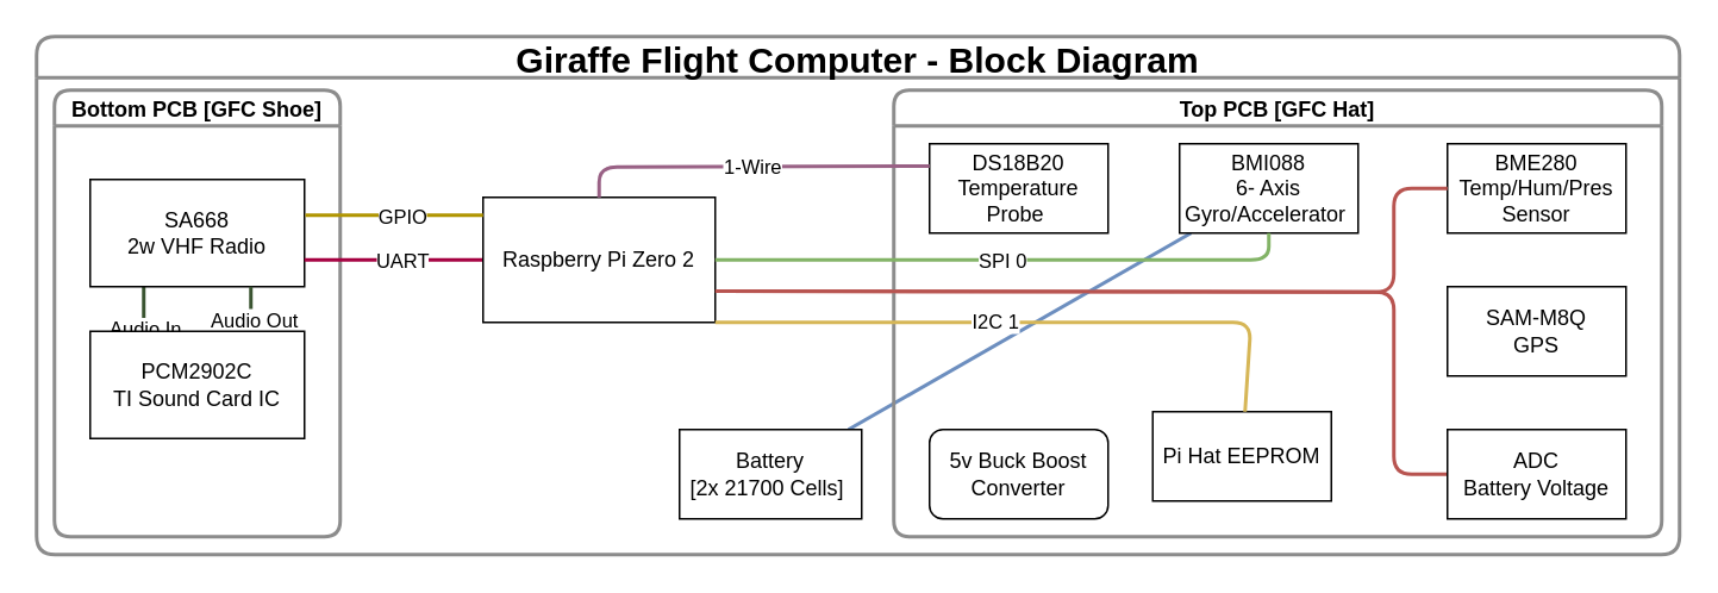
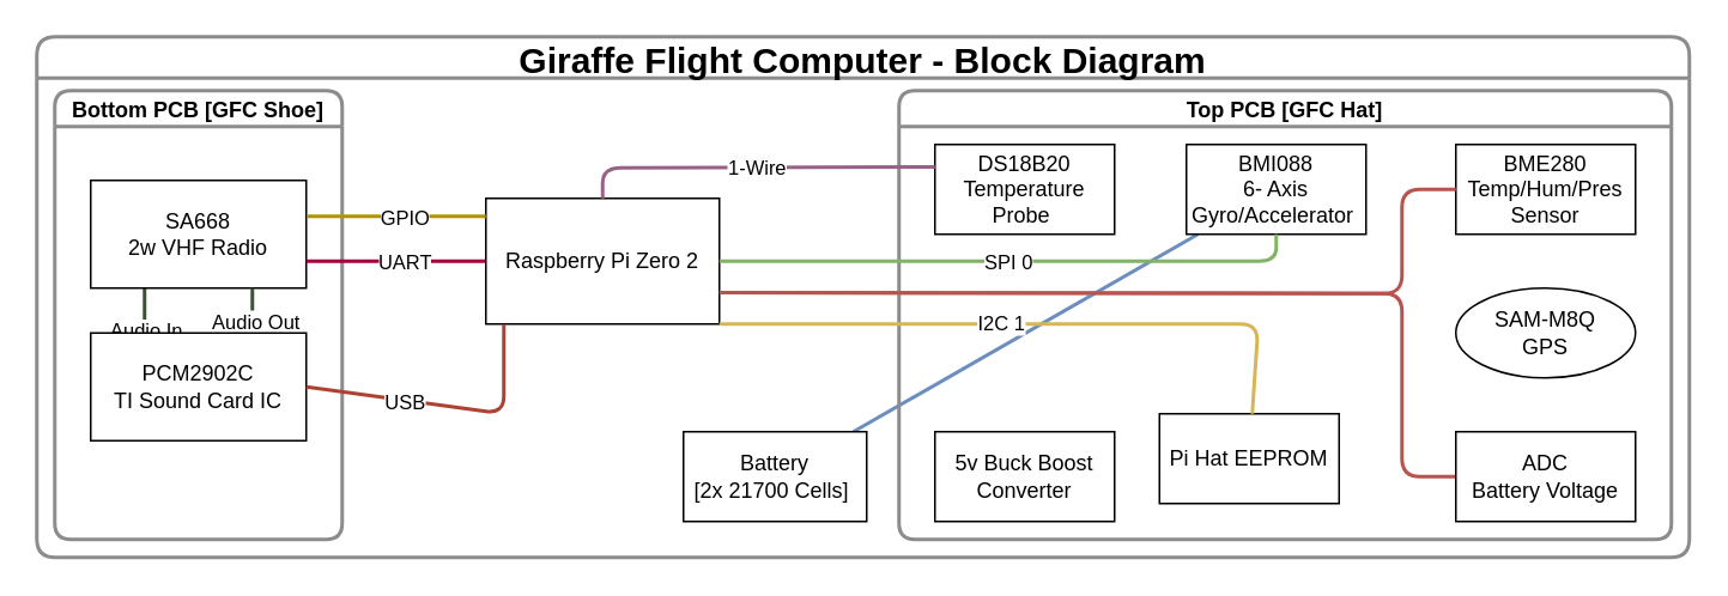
  <mxCell id="0" />
  <mxCell id="1" parent="0" />
  <mxCell id="2" value="Giraffe Flight Computer - Block Diagram" style="swimlane;rounded=1;shadow=0;glass=0;sketch=0;fontSize=20;strokeColor=#8C8C8C;strokeWidth=2;" parent="1" vertex="1"><mxGeometry x="20" y="20" width="920" height="290" as="geometry" /></mxCell>
  <mxCell id="3" style="edgeStyle=none;html=1;entryX=1;entryY=0.75;entryDx=0;entryDy=0;endArrow=none;endFill=0;strokeWidth=2;strokeColor=#b85450;fillColor=#f8cecc;gradientColor=#ea6b66;" parent="2" source="16" target="23" edge="1"><mxGeometry relative="1" as="geometry"><Array as="points"><mxPoint x="760" y="245" /><mxPoint x="760" y="143" /></Array></mxGeometry></mxCell>
  <mxCell id="4" value="Bottom PCB [GFC Shoe]" style="swimlane;rounded=1;shadow=0;glass=0;sketch=0;fontSize=12;strokeColor=#8C8C8C;strokeWidth=2;startSize=20;" parent="2" vertex="1"><mxGeometry x="10" y="30" width="160" height="250" as="geometry" /></mxCell>
  <mxCell id="5" style="edgeStyle=none;html=1;exitX=0.25;exitY=1;exitDx=0;exitDy=0;entryX=0.25;entryY=0;entryDx=0;entryDy=0;endArrow=none;endFill=0;strokeWidth=2;fillColor=#6d8764;strokeColor=#3A5431;" parent="4" source="7" target="10" edge="1"><mxGeometry relative="1" as="geometry" /></mxCell>
  <mxCell id="6" value="Audio In" style="edgeLabel;html=1;align=center;verticalAlign=middle;resizable=0;points=[];" parent="5" vertex="1" connectable="0"><mxGeometry x="-0.162" y="1" relative="1" as="geometry"><mxPoint x="-1" y="13" as="offset" /></mxGeometry></mxCell>
  <mxCell id="7" value="SA668&lt;br&gt;2w VHF Radio" style="whiteSpace=wrap;html=1;" parent="4" vertex="1"><mxGeometry x="20" y="50" width="120" height="60" as="geometry" /></mxCell>
  <mxCell id="8" style="edgeStyle=none;html=1;exitX=0.75;exitY=0;exitDx=0;exitDy=0;entryX=0.75;entryY=1;entryDx=0;entryDy=0;endArrow=none;endFill=0;strokeWidth=2;fillColor=#6d8764;strokeColor=#3A5431;" parent="4" source="10" target="7" edge="1"><mxGeometry relative="1" as="geometry" /></mxCell>
  <mxCell id="9" value="Audio Out" style="edgeLabel;html=1;align=center;verticalAlign=middle;resizable=0;points=[];" parent="8" vertex="1" connectable="0"><mxGeometry x="-0.46" y="-1" relative="1" as="geometry"><mxPoint as="offset" /></mxGeometry></mxCell>
  <mxCell id="10" value="PCM2902C&lt;br&gt;TI Sound Card IC" style="whiteSpace=wrap;html=1;" parent="4" vertex="1"><mxGeometry x="20" y="135" width="120" height="60" as="geometry" /></mxCell>
  <mxCell id="11" style="edgeStyle=none;html=1;endArrow=none;endFill=0;fillColor=#dae8fc;strokeColor=#6c8ebf;strokeWidth=2;" parent="2" source="20" target="15" edge="1"><mxGeometry relative="1" as="geometry" /></mxCell>
  <mxCell id="12" value="Top PCB [GFC Hat]" style="swimlane;rounded=1;shadow=0;glass=0;sketch=0;fontSize=12;strokeColor=#8C8C8C;strokeWidth=2;startSize=20;" parent="2" vertex="1"><mxGeometry x="480" y="30" width="430" height="250" as="geometry" /></mxCell>
  <mxCell id="13" value="BME280&lt;br&gt;Temp/Hum/Pres Sensor" style="whiteSpace=wrap;html=1;" parent="12" vertex="1"><mxGeometry x="310" y="30" width="100" height="50" as="geometry" /></mxCell>
- <mxCell id="14" value="SAM-M8Q&lt;br&gt;GPS" style="whiteSpace=wrap;html=1;" parent="12" vertex="1"><mxGeometry x="310" y="110" width="100" height="50" as="geometry" /></mxCell>
+ <mxCell id="14" value="SAM-M8Q&lt;br&gt;GPS" style="ellipse;whiteSpace=wrap;html=1;" parent="12" vertex="1"><mxGeometry x="310" y="110" width="100" height="50" as="geometry" /></mxCell>
  <mxCell id="15" value="BMI088&lt;br&gt;6- Axis Gyro/Accelerator&amp;nbsp;" style="whiteSpace=wrap;html=1;" parent="12" vertex="1"><mxGeometry x="160" y="30" width="100" height="50" as="geometry" /></mxCell>
  <mxCell id="16" value="ADC&lt;br&gt;Battery Voltage" style="whiteSpace=wrap;html=1;" parent="12" vertex="1"><mxGeometry x="310" y="190" width="100" height="50" as="geometry" /></mxCell>
  <mxCell id="17" value="DS18B20&lt;br&gt;Temperature Probe&amp;nbsp;" style="whiteSpace=wrap;html=1;" parent="12" vertex="1"><mxGeometry x="20" y="30" width="100" height="50" as="geometry" /></mxCell>
- <mxCell id="18" value="5v Buck Boost Converter" style="whiteSpace=wrap;html=1;rounded=1;" parent="12" vertex="1"><mxGeometry x="20" y="190" width="100" height="50" as="geometry" /></mxCell>
+ <mxCell id="18" value="5v Buck Boost Converter" style="whiteSpace=wrap;html=1;" parent="12" vertex="1"><mxGeometry x="20" y="190" width="100" height="50" as="geometry" /></mxCell>
  <mxCell id="19" value="Pi Hat EEPROM" style="whiteSpace=wrap;html=1;" parent="12" vertex="1"><mxGeometry x="145" y="180" width="100" height="50" as="geometry" /></mxCell>
  <mxCell id="20" value="Battery&lt;br&gt;[2x 21700 Cells]&amp;nbsp;" style="whiteSpace=wrap;html=1;align=center;treeFolding=1;treeMoving=1;newEdgeStyle={&quot;edgeStyle&quot;:&quot;elbowEdgeStyle&quot;,&quot;startArrow&quot;:&quot;none&quot;,&quot;endArrow&quot;:&quot;none&quot;};" parent="2" vertex="1"><mxGeometry x="360" y="220" width="102" height="50" as="geometry" /></mxCell>
  <mxCell id="21" style="edgeStyle=none;html=1;entryX=1;entryY=0.75;entryDx=0;entryDy=0;endArrow=none;endFill=0;strokeWidth=2;fillColor=#d80073;strokeColor=#A50040;" parent="2" source="23" target="7" edge="1"><mxGeometry relative="1" as="geometry" /></mxCell>
  <mxCell id="22" value="UART" style="edgeLabel;html=1;align=center;verticalAlign=middle;resizable=0;points=[];" parent="21" vertex="1" connectable="0"><mxGeometry x="-0.349" y="-2" relative="1" as="geometry"><mxPoint x="-13" y="2" as="offset" /></mxGeometry></mxCell>
  <mxCell id="23" value="Raspberry Pi Zero 2" style="whiteSpace=wrap;html=1;" parent="2" vertex="1"><mxGeometry x="250" y="90" width="130" height="70" as="geometry" /></mxCell>
  <mxCell id="24" style="edgeStyle=none;html=1;exitX=-0.004;exitY=0.071;exitDx=0;exitDy=0;entryX=1;entryY=0.25;entryDx=0;entryDy=0;endArrow=none;endFill=0;strokeWidth=2;exitPerimeter=0;fillColor=#e3c800;strokeColor=#B09500;" parent="2" edge="1"><mxGeometry relative="1" as="geometry"><mxPoint x="250.0" y="100.0" as="sourcePoint" /><mxPoint x="150.52" y="100.03" as="targetPoint" /></mxGeometry></mxCell>
  <mxCell id="25" value="GPIO" style="edgeLabel;html=1;align=center;verticalAlign=middle;resizable=0;points=[];" parent="24" vertex="1" connectable="0"><mxGeometry x="-0.134" y="-1" relative="1" as="geometry"><mxPoint x="-2" y="1" as="offset" /></mxGeometry></mxCell>
+ <mxCell id="26" style="edgeStyle=none;html=1;exitX=1;exitY=0.5;exitDx=0;exitDy=0;entryX=0.077;entryY=1.003;entryDx=0;entryDy=0;endArrow=none;endFill=0;strokeWidth=2;entryPerimeter=0;fillColor=#fad9d5;strokeColor=#ae4132;" parent="2" source="10" target="23" edge="1"><mxGeometry relative="1" as="geometry"><Array as="points"><mxPoint x="260" y="210" /></Array></mxGeometry></mxCell>
+ <mxCell id="27" value="USB" style="edgeLabel;html=1;align=center;verticalAlign=middle;resizable=0;points=[];" parent="26" vertex="1" connectable="0"><mxGeometry x="-0.219" relative="1" as="geometry"><mxPoint x="-8" as="offset" /></mxGeometry></mxCell>
  <mxCell id="28" style="edgeStyle=none;html=1;entryX=0.5;entryY=0;entryDx=0;entryDy=0;endArrow=none;endFill=0;strokeWidth=2;exitX=0;exitY=0.25;exitDx=0;exitDy=0;gradientColor=#d5739d;fillColor=#e6d0de;strokeColor=#996185;" parent="2" source="17" target="23" edge="1"><mxGeometry relative="1" as="geometry"><Array as="points"><mxPoint x="315" y="73" /></Array></mxGeometry></mxCell>
  <mxCell id="29" value="1-Wire" style="edgeLabel;html=1;align=center;verticalAlign=middle;resizable=0;points=[];" parent="28" vertex="1" connectable="0"><mxGeometry x="-0.006" relative="1" as="geometry"><mxPoint as="offset" /></mxGeometry></mxCell>
  <mxCell id="30" style="edgeStyle=none;html=1;entryX=1;entryY=0.5;entryDx=0;entryDy=0;endArrow=none;endFill=0;strokeWidth=2;gradientColor=#97d077;fillColor=#d5e8d4;strokeColor=#82b366;" parent="2" source="15" target="23" edge="1"><mxGeometry relative="1" as="geometry"><Array as="points"><mxPoint x="690" y="125" /></Array></mxGeometry></mxCell>
  <mxCell id="31" value="SPI 0" style="edgeLabel;html=1;align=center;verticalAlign=middle;resizable=0;points=[];" parent="30" vertex="1" connectable="0"><mxGeometry x="0.152" relative="1" as="geometry"><mxPoint x="22" as="offset" /></mxGeometry></mxCell>
  <mxCell id="32" style="edgeStyle=none;html=1;entryX=1;entryY=0.75;entryDx=0;entryDy=0;endArrow=none;endFill=0;strokeWidth=2;gradientColor=#ea6b66;fillColor=#f8cecc;strokeColor=#b85450;" parent="2" source="13" target="23" edge="1"><mxGeometry relative="1" as="geometry"><Array as="points"><mxPoint x="760" y="85" /><mxPoint x="760" y="143" /></Array></mxGeometry></mxCell>
  <mxCell id="33" style="edgeStyle=none;html=1;entryX=1;entryY=1;entryDx=0;entryDy=0;endArrow=none;endFill=0;strokeWidth=2;gradientColor=#ffd966;fillColor=#fff2cc;strokeColor=#d6b656;" parent="2" source="19" target="23" edge="1"><mxGeometry relative="1" as="geometry"><Array as="points"><mxPoint x="680" y="160" /></Array></mxGeometry></mxCell>
  <mxCell id="34" value="I2C 1" style="edgeLabel;html=1;align=center;verticalAlign=middle;resizable=0;points=[];" parent="33" vertex="1" connectable="0"><mxGeometry x="0.11" y="-1" relative="1" as="geometry"><mxPoint as="offset" /></mxGeometry></mxCell>
